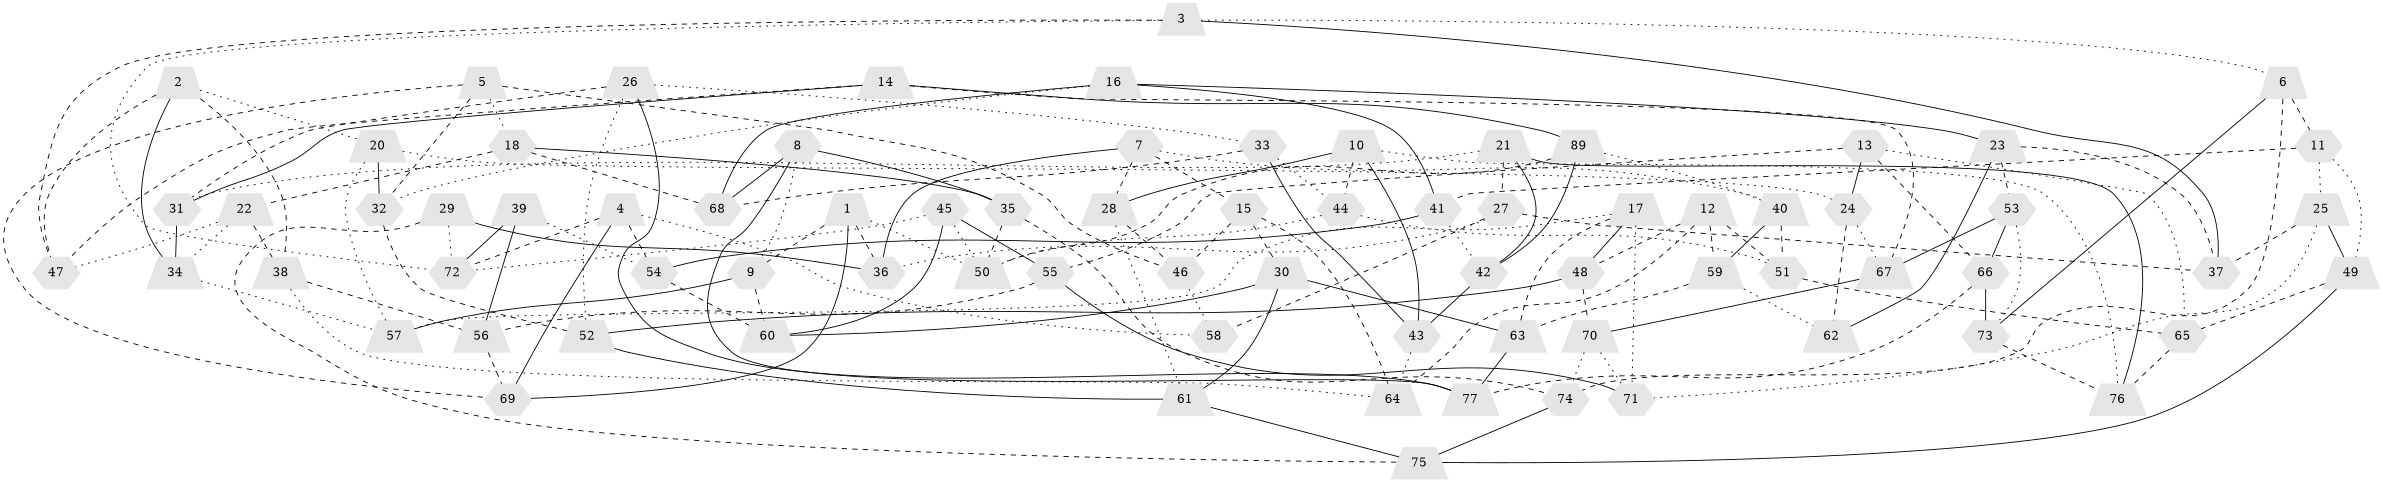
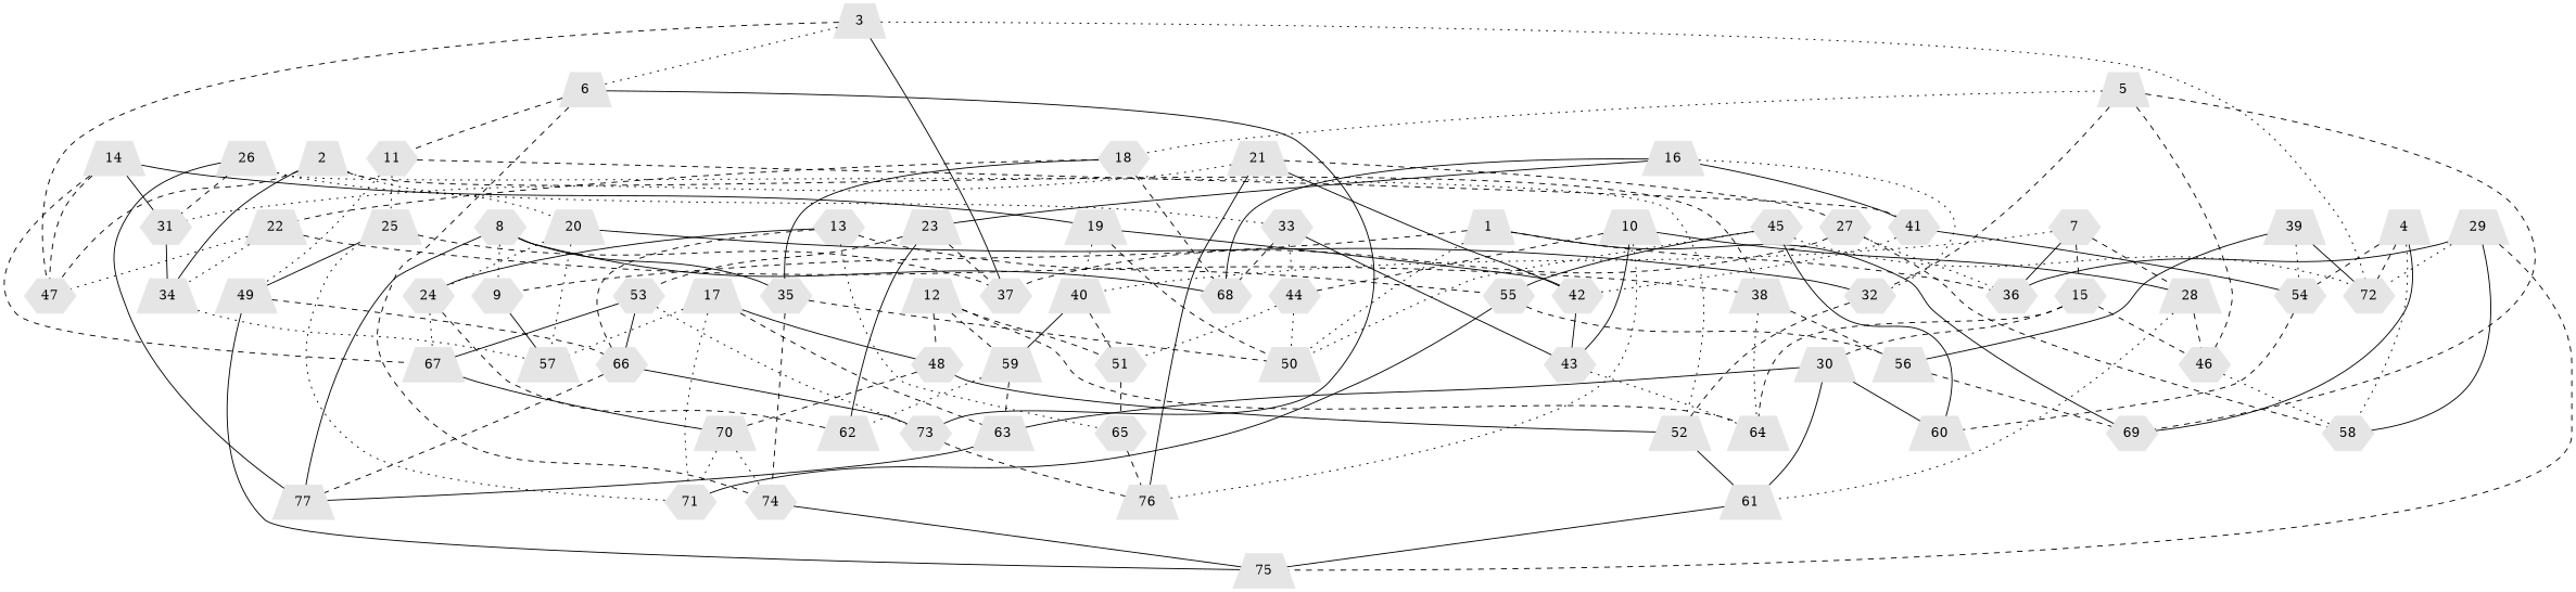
  graph {
    node [color=gray90 shape=trapezium style=filled]
    edge [style=dashed]
    9 [shape=hexagon]
    1
    36 [shape=hexagon]
    50
    69 [shape=hexagon]
    57
    60
    2
    20
    34
    38
    47 [shape=hexagon]
    32 [shape=hexagon]
    24 [shape=hexagon]
    64
    56
    3
    6
    37 [shape=hexagon]
    72 [shape=hexagon]
    11 [shape=hexagon]
    73 [shape=hexagon]
    74 [shape=hexagon]
    54 [shape=hexagon]
    39
    4
    58 [shape=hexagon]
    5
    18 [shape=hexagon]
    46 [shape=hexagon]
    35 [shape=hexagon]
    68 [shape=hexagon]
    22
    52
    25
    41 [shape=hexagon]
    49
    76
    75
    7 [shape=hexagon]
    15 [shape=hexagon]
    28
    40
    30
    61
    51 [shape=hexagon]
    59
    8 [shape=hexagon]
    77
    10
    43 [shape=hexagon]
    44 [shape=hexagon]
    71 [shape=hexagon]
    42 [shape=hexagon]
    65 [shape=hexagon]
    48 [shape=hexagon]
    12
    70
    63
    62
    13 [shape=hexagon]
    55 [shape=hexagon]
    66 [shape=hexagon]
    67
    14
-   19 [label=89]
+   19
    31 [shape=hexagon]
    16
    23
    53 [shape=hexagon]
    17
    21
    27 [shape=hexagon]
    26
    33 [shape=hexagon]
    29
    45 [shape=hexagon]
    9 -- 57 [style=solid]
-   9 -- 60
    1 -- 9
    1 -- 36
    1 -- 50 [style=dotted]
    1 -- 69 [style=solid]
    2 -- 20 [style=dotted]
    2 -- 34 [style=solid]
    2 -- 38
    2 -- 47
    20 -- 57 [style=dotted]
    20 -- 32 [style=solid]
    20 -- 24 [style=dotted]
    34 -- 57 [style=dotted]
    38 -- 64 [style=dotted]
    38 -- 56
    32 -- 52
    24 -- 62
    24 -- 67 [style=dotted]
    56 -- 69
    3 -- 47
    3 -- 6 [style=dotted]
    3 -- 37 [style=solid]
    3 -- 72 [style=dotted]
    6 -- 11
    6 -- 73 [style=solid]
    6 -- 74
    11 -- 25 [style=dotted]
    11 -- 41
    11 -- 49 [style=dotted]
    73 -- 76
    74 -- 75 [style=solid]
    54 -- 60
    39 -- 56 [style=solid]
    39 -- 72 [style=solid]
    39 -- 54 [style=dotted]
    4 -- 69 [style=solid]
    4 -- 72
    4 -- 54
    4 -- 58 [style=dotted]
    5 -- 69
    5 -- 32
    5 -- 18 [style=dotted]
    5 -- 46
    18 -- 35 [style=solid]
    18 -- 68
    18 -- 22
    46 -- 58 [style=dotted]
    35 -- 50
    35 -- 74
    22 -- 34 [style=dotted]
    22 -- 38
    22 -- 47 [style=dotted]
    52 -- 61 [style=solid]
    25 -- 37
    25 -- 49 [style=solid]
    25 -- 71 [style=dotted]
    41 -- 54 [style=solid]
    41 -- 42 [style=dotted]
    49 -- 75 [style=solid]
-   49 -- 65
+   49 -- 66
    7 -- 36 [style=solid]
    7 -- 15
    7 -- 28
    7 -- 40 [style=dotted]
    15 -- 64
    15 -- 46
    15 -- 30
    28 -- 46
    28 -- 61 [style=dotted]
    40 -- 51
    40 -- 59 [style=solid]
    30 -- 60 [style=solid]
    30 -- 61 [style=solid]
    30 -- 63 [style=solid]
    61 -- 75 [style=solid]
    51 -- 65
    59 -- 63
    59 -- 62 [style=dotted]
    8 -- 9 [style=dotted]
    8 -- 35 [style=solid]
    8 -- 68 [style=solid]
    8 -- 77 [style=solid]
    10 -- 76 [style=dotted]
    10 -- 28 [style=solid]
    10 -- 43 [style=solid]
    10 -- 44
    43 -- 64 [style=dotted]
    44 -- 50 [style=dotted]
    44 -- 51 [style=dotted]
    42 -- 43 [style=solid]
    65 -- 76
    48 -- 52 [style=solid]
    48 -- 70
    12 -- 64
    12 -- 51
    12 -- 59
    12 -- 48
    70 -- 74 [style=dotted]
    70 -- 71 [style=dotted]
    63 -- 77 [style=solid]
    13 -- 24 [style=solid]
    13 -- 65 [style=dotted]
    13 -- 55
    13 -- 66
    55 -- 56
    55 -- 71 [style=solid]
    66 -- 73 [style=solid]
    66 -- 77
    67 -- 70 [style=solid]
    14 -- 47
    14 -- 67
    14 -- 19 [style=solid]
    14 -- 31 [style=solid]
    19 -- 50
    19 -- 40 [style=dotted]
    19 -- 42 [style=solid]
    31 -- 34 [style=solid]
    16 -- 32 [style=dotted]
    16 -- 68 [style=solid]
    16 -- 41 [style=solid]
    16 -- 23 [style=solid]
    23 -- 37
    23 -- 62 [style=solid]
    23 -- 53
    53 -- 73 [style=dotted]
    53 -- 66 [style=solid]
    53 -- 67 [style=solid]
    17 -- 57 [style=dotted]
    17 -- 71 [style=dotted]
    17 -- 48 [style=solid]
    17 -- 63
    21 -- 76 [style=solid]
    21 -- 42 [style=solid]
    21 -- 31 [style=dotted]
    21 -- 27
    27 -- 36 [style=dotted]
    27 -- 37
    27 -- 58
    26 -- 52 [style=dotted]
    26 -- 77 [style=solid]
    26 -- 31
    26 -- 33 [style=dotted]
    33 -- 68
    33 -- 43 [style=solid]
    33 -- 44 [style=dotted]
    29 -- 36 [style=solid]
    29 -- 72 [style=dotted]
+   29 -- 58 [style=solid]
    29 -- 75
    45 -- 50 [style=dotted]
    45 -- 60 [style=solid]
    45 -- 72 [style=dotted]
    45 -- 55 [style=solid]
  }
